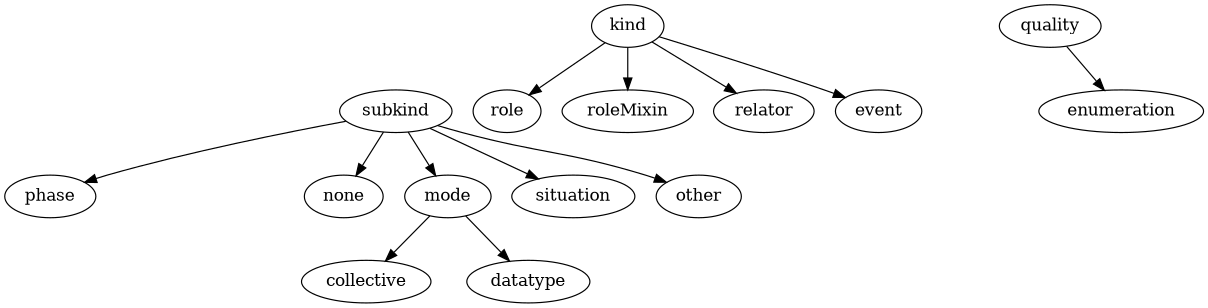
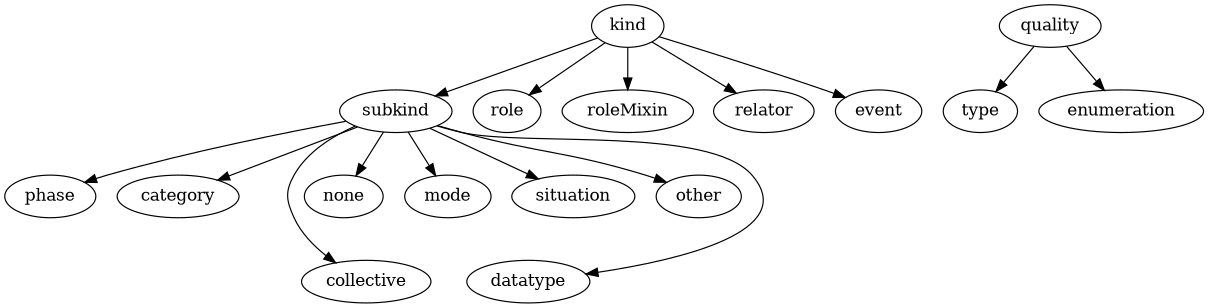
  strict digraph {
    kind
    subkind
    role
    roleMixin
    relator
    event
    phase
+   category
    collective
    none
    mode
    situation
    other
    datatype
    quality
+   type
    enumeration
+   kind -> subkind
    kind -> role
    kind -> roleMixin
    kind -> relator
    kind -> event
    subkind -> phase
-   mode -> collective
+   subkind -> category
+   subkind -> collective
    subkind -> none
    subkind -> mode
    subkind -> situation
    subkind -> other
-   mode -> datatype
+   subkind -> datatype
+   quality -> type
    quality -> enumeration
  }
